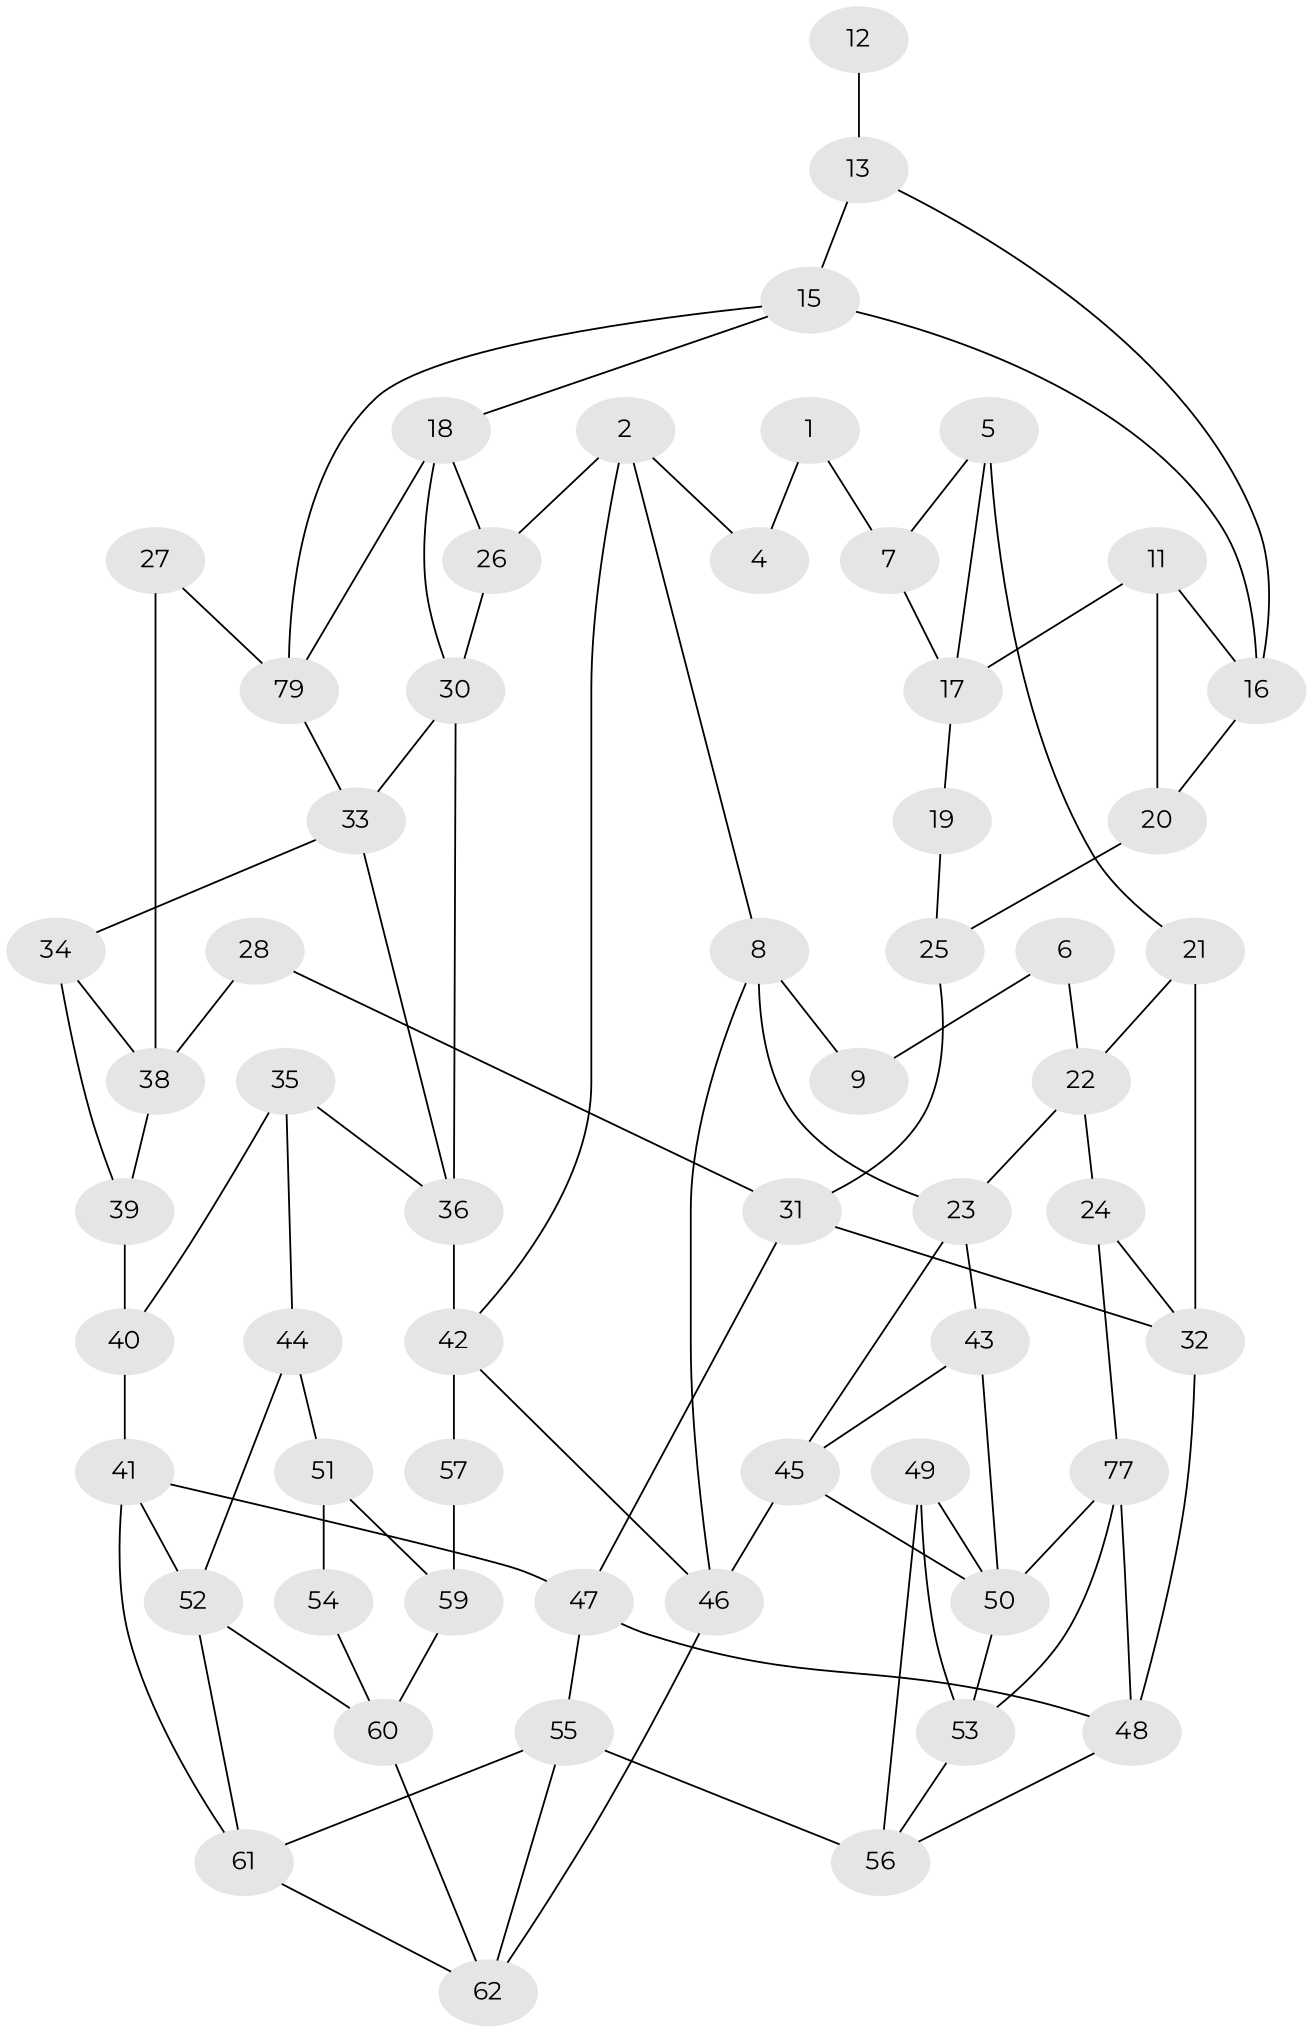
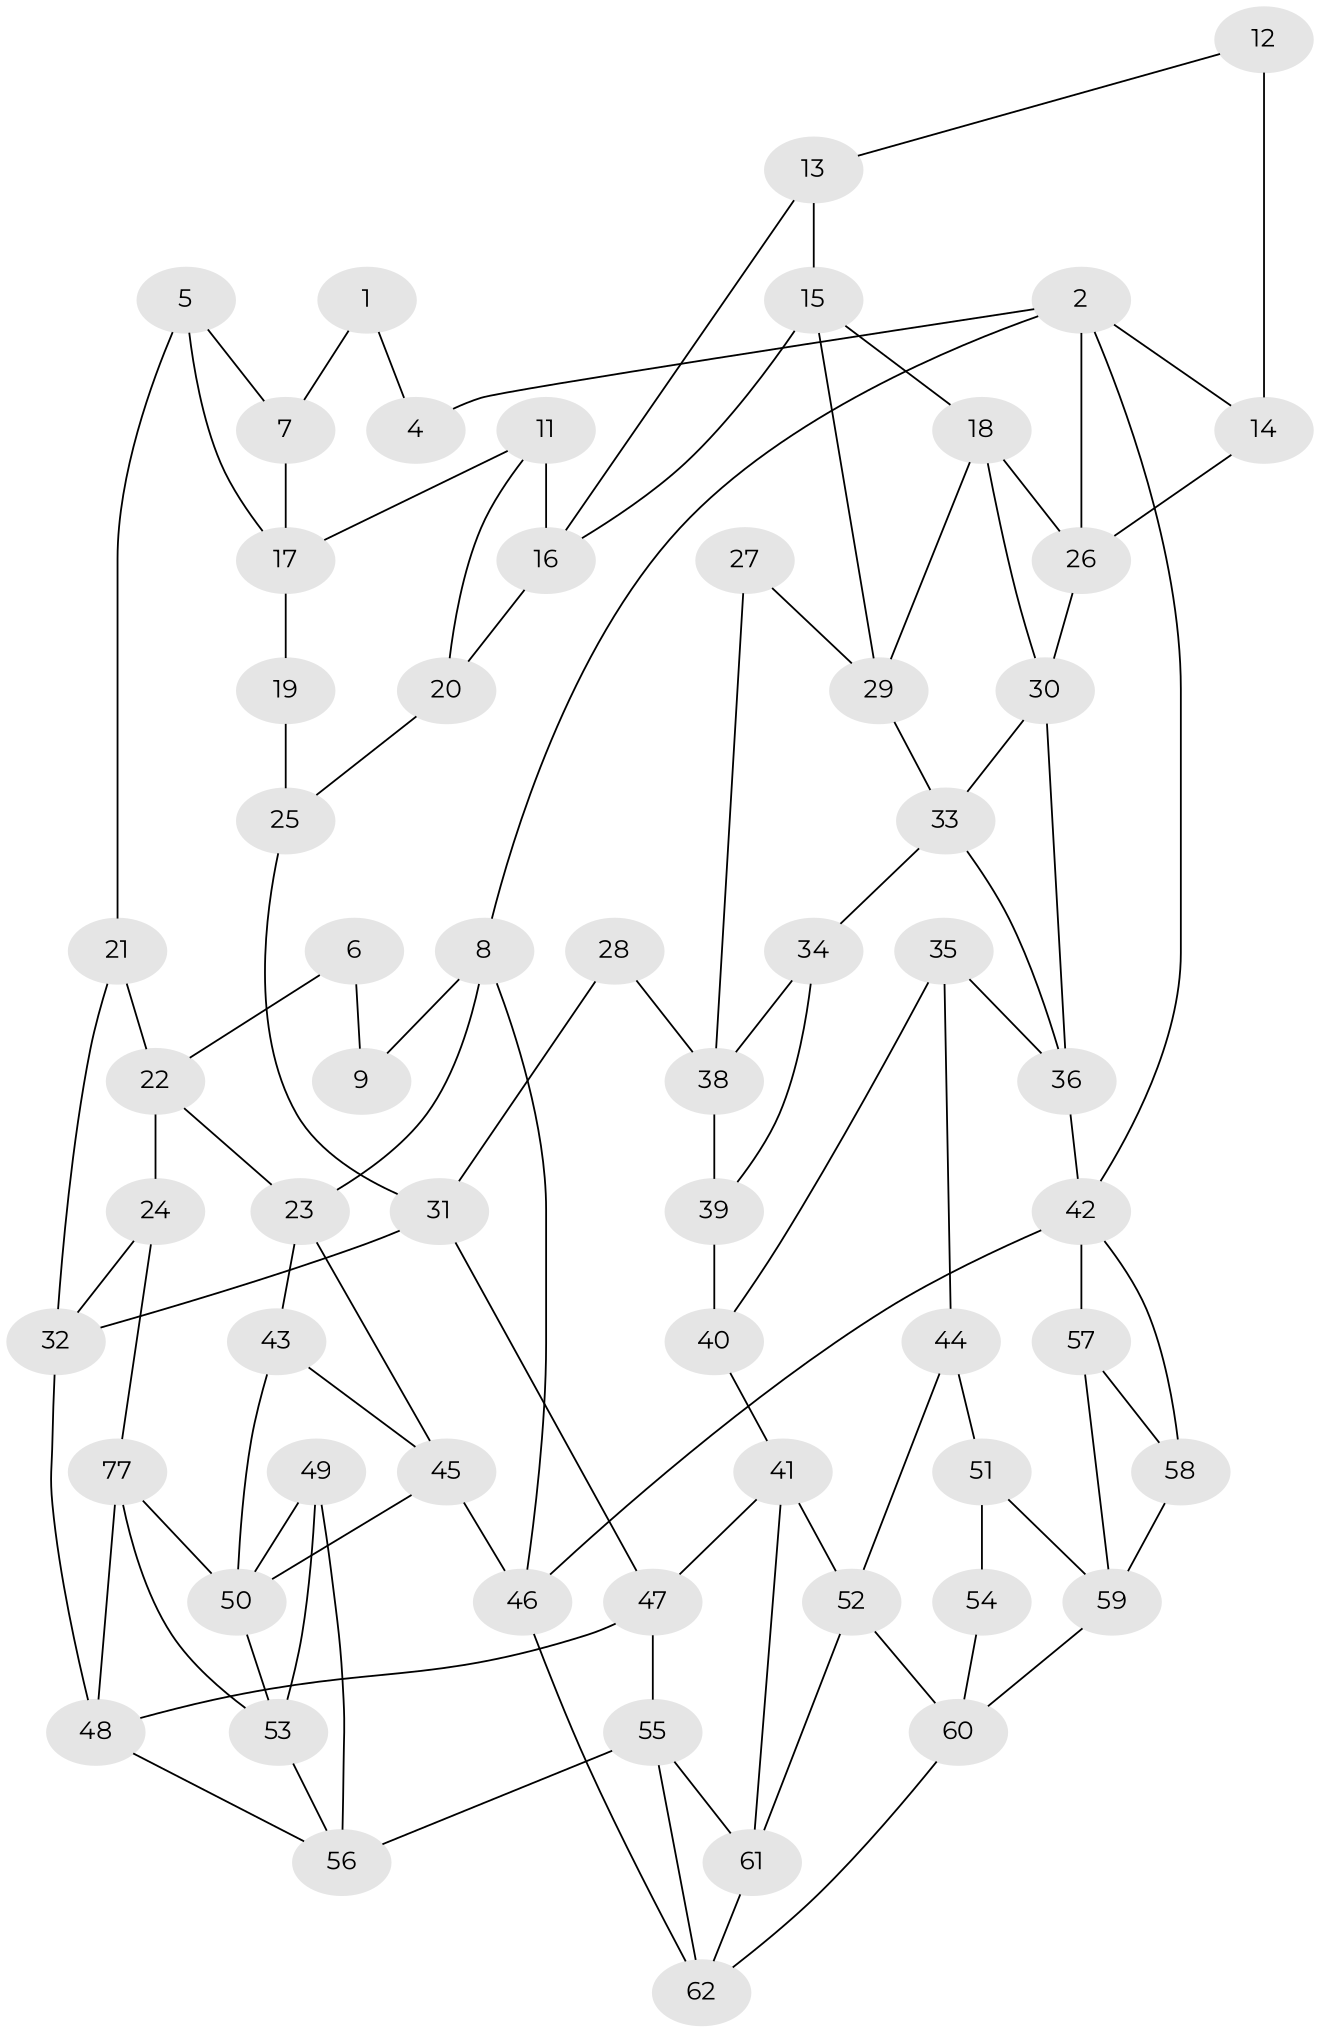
  graph {
    fontname=Montserrat
    node [color=gray90 fontname=Montserrat style=filled]
    edge [fontname=Montserrat weight=1.0]
    1
    4
    7
    17
    2
    8
+   14
    26
    42
    9
    23
    46
    30
    57
+   58
    5
    21
    19
    22
    32
    6
    24
    43
    45
    62
    12
    13
    16
    15
    11
    20
    25
    18
-   29 [label=79]
+   29
    33
    36
    31
    48
    n39 [label=77]
    50
    53
    47
    27
    38
    39
    28
    34
    55
    56
    40
    35
    44
    41
    52
    51
    61
    60
    59
    54
    49
    1 -- 4
    1 -- 7
    7 -- 17
    17 -- 19
    2 -- 4
    2 -- 8
+   2 -- 14
    2 -- 26
    2 -- 42
    8 -- 9 [weight=2.0]
    8 -- 23
    8 -- 46
+   14 -- 26
    26 -- 30
    42 -- 46
    42 -- 57
+   42 -- 58
    23 -- 43
    23 -- 45
    46 -- 62
    30 -- 33
    30 -- 36
+   57 -- 58
    57 -- 59
+   58 -- 59
    5 -- 7
    5 -- 17
    5 -- 21
    21 -- 22
    21 -- 32
    19 -- 25
    22 -- 23
    22 -- 24
    32 -- 48
    6 -- 9 [weight=2.0]
    6 -- 22
    24 -- 32
    24 -- n39
    43 -- 45
    43 -- 50 [weight=2.0]
    45 -- 46
    45 -- 50
+   12 -- 14 [weight=2.0]
    12 -- 13
    13 -- 16
    13 -- 15
    16 -- 20
    15 -- 16
    15 -- 18
    15 -- 29
    11 -- 17
    11 -- 16
    11 -- 20
    20 -- 25
    25 -- 31
    18 -- 26
    18 -- 30
    18 -- 29
    29 -- 33
    33 -- 36
    33 -- 34
    36 -- 42
    31 -- 32
    31 -- 47
    48 -- 56
    n39 -- 48
    n39 -- 50
    n39 -- 53
    50 -- 53
    53 -- 56
    47 -- 48
    47 -- 55
    27 -- 29
    27 -- 38 [weight=2.0]
    38 -- 39
    39 -- 40 [weight=2.0]
    28 -- 31
    28 -- 38 [weight=2.0]
    34 -- 38
    34 -- 39
    55 -- 62
    55 -- 56
    55 -- 61
    40 -- 41
    35 -- 36
    35 -- 40
    35 -- 44
    44 -- 52
    44 -- 51
    41 -- 47
    41 -- 52
    41 -- 61
    52 -- 61
    52 -- 60
    51 -- 59
    51 -- 54 [weight=2.0]
    61 -- 62
    60 -- 62
    59 -- 60
    54 -- 60
    49 -- 50
    49 -- 53
    49 -- 56
  }
